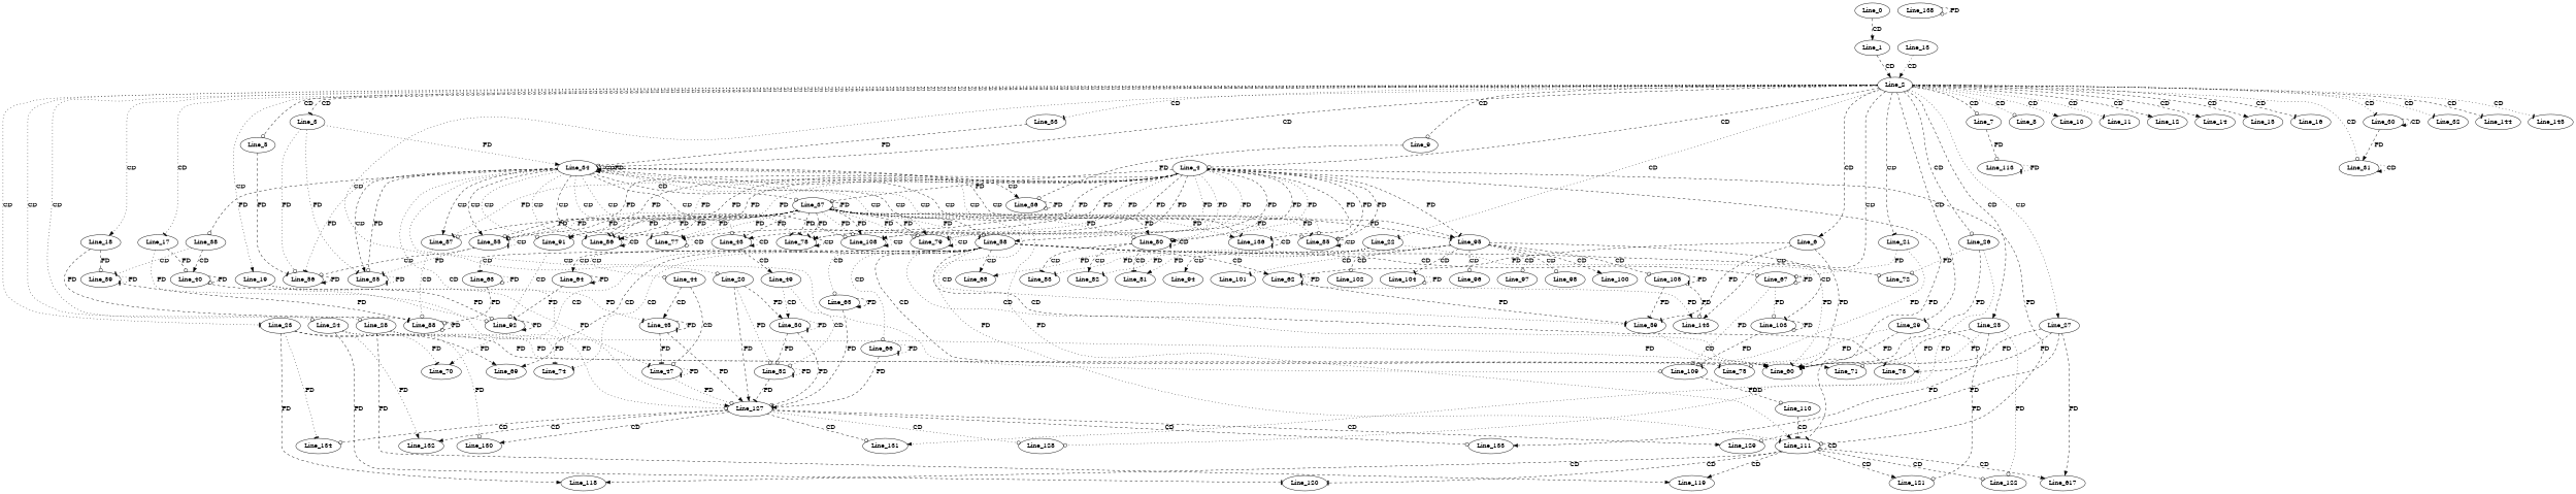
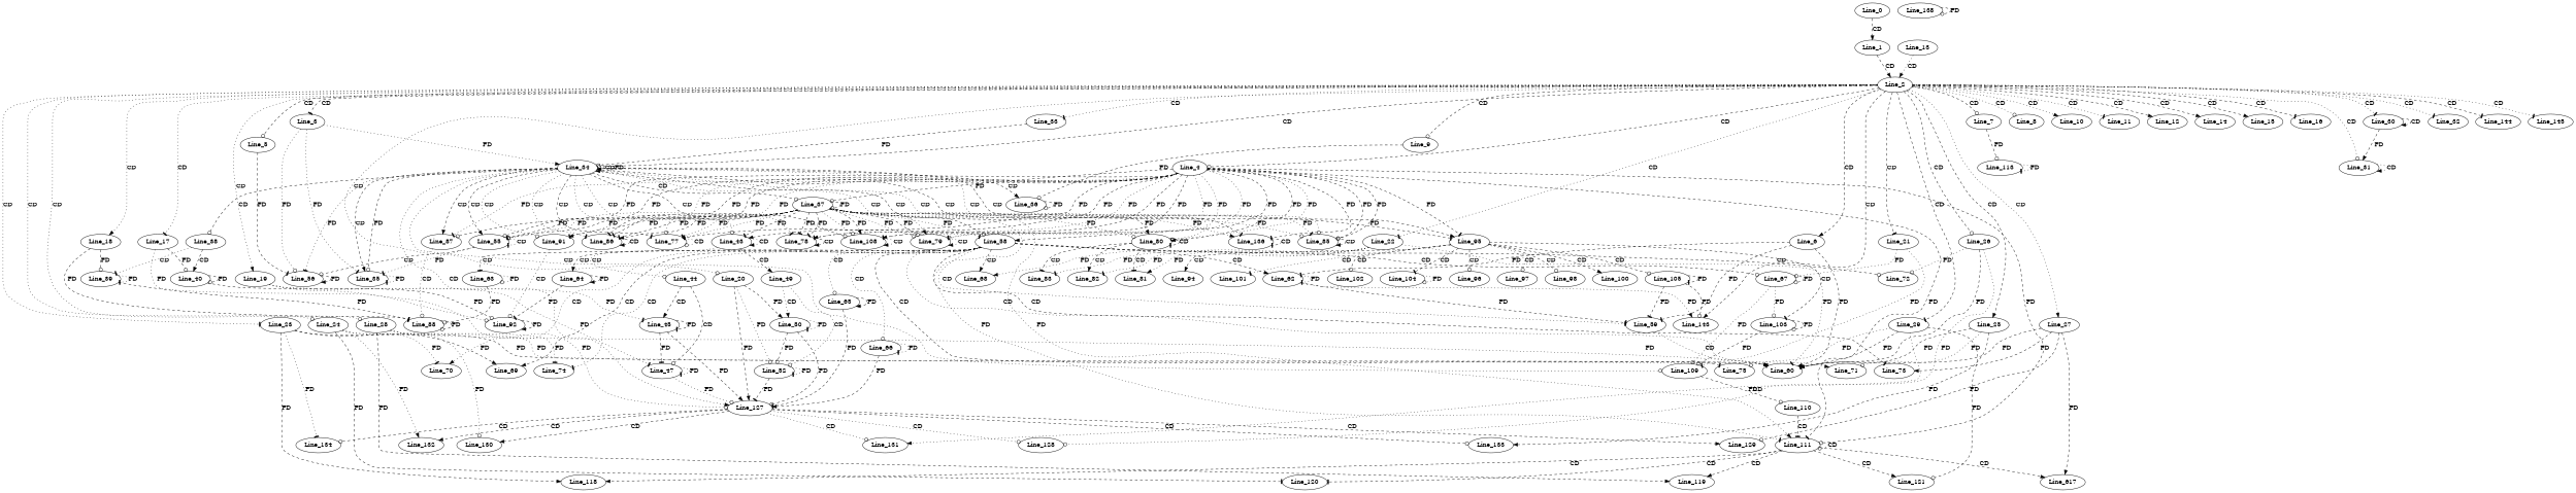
  digraph {
    edge [arrowhead=odot style=dashed]
    Line_0
    Line_1
    Line_2
    Line_3
    Line_4
    Line_5
    Line_6
    Line_7
    Line_8
    Line_9
    Line_10
    Line_11
    Line_12
    Line_14
    Line_15
    Line_16
    Line_17
    Line_18
    Line_19
    Line_20
    Line_21
    Line_22
    Line_23
    Line_24
    Line_25
    Line_26
    Line_27
    Line_28
    Line_29
    Line_30
    Line_31
    Line_32
    Line_33
    Line_34
    Line_143
    Line_144
    Line_145
    Line_35
    Line_56
    Line_37
    Line_43
    Line_55
    Line_58
    Line_77
    Line_78
    Line_79
    Line_80
    Line_85
    Line_86
    Line_87
    Line_91
    Line_95
    Line_108
    Line_111
    Line_136
    Line_59
    Line_60
    Line_62
    Line_113
    Line_36
    Line_13
    Line_40
    Line_92
    Line_39
    Line_88
    Line_45
    Line_47
    Line_127
    Line_50
    Line_52
    Line_67
    Line_109
    Line_68
    Line_81
    Line_82
    Line_83
    Line_69
    Line_118
    Line_134
    Line_70
    Line_120
    Line_132
    Line_71
-   Line_122
    Line_133
    Line_72
    Line_128
    Line_73
    n89 [label=Line_617]
    Line_129
    Line_74
    Line_119
    Line_130
    Line_75
    Line_121
    Line_131
    Line_38
    Line_44
    Line_49
    Line_63
    Line_64
    Line_65
    Line_66
    Line_103
    Line_96
    Line_97
    Line_98
    n108 [label=Line_94]
    Line_100
    Line_101
    Line_102
    Line_104
    Line_105
    Line_110
    Line_138
    Line_0 -> Line_1 [arrowhead=normal label=CD]
    Line_1 -> Line_2 [arrowhead=normal label=CD]
    Line_2 -> Line_3 [arrowhead=tee label=CD]
    Line_2 -> Line_4 [label=CD]
    Line_2 -> Line_5 [label=CD]
    Line_2 -> Line_6 [arrowhead=normal label=CD]
    Line_2 -> Line_7 [label=CD]
    Line_2 -> Line_8 [label=CD style=dotted]
    Line_2 -> Line_9 [label=CD]
    Line_2 -> Line_10 [arrowhead=normal label=CD style=dotted]
    Line_2 -> Line_11 [arrowhead=tee label=CD style=dotted]
    Line_2 -> Line_12 [arrowhead=normal label=CD]
    Line_2 -> Line_14 [arrowhead=normal label=CD]
    Line_2 -> Line_15 [arrowhead=normal label=CD]
    Line_2 -> Line_16 [arrowhead=tee label=CD]
    Line_2 -> Line_17 [arrowhead=tee label=CD style=dotted]
    Line_2 -> Line_18 [arrowhead=normal label=CD style=dotted]
    Line_2 -> Line_19 [arrowhead=normal label=CD style=dotted]
    Line_2 -> Line_20 [label=CD style=dotted]
    Line_2 -> Line_21 [arrowhead=tee label=CD]
    Line_2 -> Line_22 [arrowhead=tee label=CD style=dotted]
    Line_2 -> Line_23 [arrowhead=tee label=CD style=dotted]
    Line_2 -> Line_24 [label=CD style=dotted]
    Line_2 -> Line_25 [arrowhead=normal label=CD]
    Line_2 -> Line_26 [label=CD]
    Line_2 -> Line_27 [arrowhead=normal label=CD style=dotted]
    Line_2 -> Line_28 [label=CD style=dotted]
    Line_2 -> Line_29 [arrowhead=tee label=CD]
    Line_2 -> Line_30 [arrowhead=tee label=CD style=dotted]
    Line_2 -> Line_31 [label=CD style=dotted]
    Line_2 -> Line_32 [arrowhead=tee label=CD style=dotted]
    Line_2 -> Line_33 [arrowhead=tee label=CD style=dotted]
    Line_2 -> Line_34 [label=CD]
    Line_2 -> Line_143 [arrowhead=normal label=CD]
    Line_2 -> Line_144 [arrowhead=tee label=CD]
    Line_2 -> Line_145 [arrowhead=tee label=CD style=dotted]
    Line_3 -> Line_34 [arrowhead=normal label=FD style=dotted]
    Line_3 -> Line_35 [arrowhead=tee label=FD style=dotted]
    Line_3 -> Line_56 [label=FD style=dotted]
    Line_4 -> Line_37 [label=FD]
    Line_4 -> Line_43 [arrowhead=normal label=FD]
    Line_4 -> Line_55 [label=FD]
    Line_4 -> Line_55 [arrowhead=tee label=FD]
    Line_4 -> Line_58 [arrowhead=normal label=FD]
    Line_4 -> Line_77 [label=FD style=dotted]
    Line_4 -> Line_77 [arrowhead=tee label=FD]
    Line_4 -> Line_78 [arrowhead=tee label=FD]
    Line_4 -> Line_78 [arrowhead=normal label=FD style=dotted]
    Line_4 -> Line_79 [arrowhead=tee label=FD style=dotted]
    Line_4 -> Line_79 [label=FD style=dotted]
    Line_4 -> Line_80 [arrowhead=normal label=FD]
    Line_4 -> Line_80 [label=FD style=dotted]
    Line_4 -> Line_85 [label=FD]
    Line_4 -> Line_85 [label=FD]
    Line_4 -> Line_86 [arrowhead=tee label=FD]
    Line_4 -> Line_86 [arrowhead=tee label=FD]
    Line_4 -> Line_87 [arrowhead=tee label=FD style=dotted]
    Line_4 -> Line_91 [arrowhead=normal label=FD style=dotted]
    Line_4 -> Line_95 [arrowhead=tee label=FD]
    Line_4 -> Line_108 [arrowhead=tee label=FD]
    Line_4 -> Line_108 [arrowhead=normal label=FD style=dotted]
    Line_4 -> Line_111 [label=FD]
    Line_4 -> Line_111 [arrowhead=tee label=FD]
    Line_4 -> Line_136 [arrowhead=tee label=FD]
    Line_5 -> Line_56 [arrowhead=tee label=FD]
    Line_6 -> Line_59 [arrowhead=tee label=FD]
    Line_6 -> Line_60 [arrowhead=normal label=FD]
    Line_6 -> Line_62 [arrowhead=tee label=FD]
    Line_7 -> Line_113 [label=FD]
    Line_9 -> Line_36 [label=FD]
    Line_17 -> Line_40 [label=FD]
    Line_17 -> Line_92 [label=FD style=dotted]
    Line_18 -> Line_39 [label=FD]
    Line_18 -> Line_88 [arrowhead=tee label=FD]
    Line_19 -> Line_45 [arrowhead=tee label=FD style=dotted]
    Line_19 -> Line_47 [arrowhead=tee label=FD style=dotted]
    Line_19 -> Line_127 [label=FD style=dotted]
    Line_20 -> Line_127 [arrowhead=normal label=FD]
    Line_20 -> Line_50 [arrowhead=normal label=FD]
    Line_20 -> Line_52 [label=FD style=dotted]
    Line_21 -> Line_67 [label=FD style=dotted]
    Line_21 -> Line_109 [arrowhead=tee label=FD style=dotted]
    Line_22 -> Line_60 [arrowhead=tee label=FD style=dotted]
    Line_22 -> Line_68 [arrowhead=normal label=FD style=dotted]
    Line_22 -> Line_81 [arrowhead=normal label=FD style=dotted]
    Line_22 -> Line_82 [arrowhead=tee label=FD style=dotted]
    Line_22 -> Line_83 [arrowhead=tee label=FD style=dotted]
    Line_23 -> Line_60 [arrowhead=normal label=FD]
    Line_23 -> Line_69 [arrowhead=normal label=FD]
    Line_23 -> Line_118 [arrowhead=normal label=FD]
    Line_23 -> Line_134 [arrowhead=tee label=FD style=dotted]
    Line_24 -> Line_60 [arrowhead=normal label=FD style=dotted]
    Line_24 -> Line_70 [arrowhead=tee label=FD style=dotted]
    Line_24 -> Line_120 [arrowhead=tee label=FD]
    Line_24 -> Line_132 [arrowhead=normal label=FD style=dotted]
    Line_25 -> Line_60 [arrowhead=normal label=FD]
    Line_25 -> Line_71 [label=FD style=dotted]
-   Line_25 -> Line_122 [label=FD style=dotted]
    Line_25 -> Line_133 [arrowhead=normal label=FD]
    Line_26 -> Line_60 [arrowhead=tee label=FD]
    Line_26 -> Line_72 [label=FD style=dotted]
    Line_26 -> Line_128 [label=FD style=dotted]
    Line_27 -> Line_60 [arrowhead=tee label=FD]
    Line_27 -> Line_73 [arrowhead=normal label=FD]
    Line_27 -> n89 [arrowhead=normal label=FD]
    Line_27 -> Line_129 [label=FD]
    Line_28 -> Line_60 [arrowhead=normal label=FD style=dotted]
    Line_28 -> Line_74 [arrowhead=tee label=FD style=dotted]
    Line_28 -> Line_119 [arrowhead=normal label=FD]
    Line_28 -> Line_130 [label=FD style=dotted]
    Line_29 -> Line_60 [arrowhead=normal label=FD]
    Line_29 -> Line_75 [label=FD style=dotted]
    Line_29 -> Line_121 [label=FD]
    Line_29 -> Line_131 [arrowhead=normal label=FD style=dotted]
    Line_30 -> Line_30 [arrowhead=normal label=CD]
    Line_30 -> Line_31 [arrowhead=normal label=FD]
    Line_31 -> Line_31 [arrowhead=normal label=CD style=dotted]
    Line_33 -> Line_34 [label=FD]
    Line_34 -> Line_34 [arrowhead=normal label=CD style=dotted]
    Line_34 -> Line_34 [arrowhead=normal label=FD style=dotted]
    Line_34 -> Line_35 [arrowhead=normal label=CD]
    Line_34 -> Line_35 [label=FD]
    Line_34 -> Line_56 [arrowhead=tee label=FD style=dotted]
    Line_34 -> Line_37 [label=CD]
    Line_34 -> Line_43 [label=CD style=dotted]
    Line_34 -> Line_55 [arrowhead=normal label=CD]
    Line_34 -> Line_58 [label=CD]
    Line_34 -> Line_77 [arrowhead=tee label=CD]
    Line_34 -> Line_78 [arrowhead=tee label=CD style=dotted]
    Line_34 -> Line_79 [arrowhead=normal label=CD style=dotted]
    Line_34 -> Line_80 [label=CD style=dotted]
    Line_34 -> Line_85 [label=CD style=dotted]
    Line_34 -> Line_86 [arrowhead=tee label=CD style=dotted]
    Line_34 -> Line_87 [arrowhead=normal label=CD]
    Line_34 -> Line_91 [label=CD style=dotted]
    Line_34 -> Line_95 [arrowhead=normal label=CD]
    Line_34 -> Line_108 [label=CD]
    Line_34 -> Line_136 [arrowhead=tee label=CD]
    Line_34 -> Line_36 [arrowhead=normal label=CD]
    Line_34 -> Line_127 [arrowhead=normal label=CD style=dotted]
    Line_34 -> Line_109 [label=CD style=dotted]
-   Line_34 -> Line_38 [label=FD]
+   Line_34 -> Line_38 [label=CD]
    Line_35 -> Line_35 [arrowhead=tee label=FD style=dotted]
    Line_56 -> Line_56 [arrowhead=normal label=FD]
    Line_37 -> Line_37 [label=FD]
    Line_37 -> Line_43 [arrowhead=tee label=FD]
    Line_37 -> Line_55 [label=FD]
    Line_37 -> Line_55 [label=FD style=dotted]
    Line_37 -> Line_58 [arrowhead=tee label=FD style=dotted]
    Line_37 -> Line_77 [arrowhead=tee label=FD style=dotted]
    Line_37 -> Line_77 [arrowhead=tee label=FD style=dotted]
    Line_37 -> Line_78 [arrowhead=tee label=FD]
    Line_37 -> Line_78 [arrowhead=tee label=FD]
    Line_37 -> Line_79 [label=FD style=dotted]
    Line_37 -> Line_79 [label=FD]
    Line_37 -> Line_80 [arrowhead=normal label=FD]
    Line_37 -> Line_80 [label=FD style=dotted]
    Line_37 -> Line_85 [arrowhead=tee label=FD style=dotted]
    Line_37 -> Line_85 [label=FD style=dotted]
    Line_37 -> Line_86 [arrowhead=tee label=FD]
    Line_37 -> Line_86 [arrowhead=normal label=FD]
    Line_37 -> Line_87 [label=FD]
    Line_37 -> Line_91 [arrowhead=tee label=FD]
    Line_37 -> Line_95 [arrowhead=tee label=FD]
    Line_37 -> Line_108 [label=FD style=dotted]
    Line_37 -> Line_108 [arrowhead=normal label=FD]
    Line_37 -> Line_111 [arrowhead=normal label=FD style=dotted]
    Line_37 -> Line_111 [arrowhead=tee label=FD style=dotted]
    Line_37 -> Line_136 [arrowhead=normal label=FD style=dotted]
    Line_43 -> Line_43 [arrowhead=normal label=CD style=dotted]
    Line_43 -> Line_44 [label=CD style=dotted]
    Line_43 -> Line_49 [arrowhead=normal label=CD]
    Line_55 -> Line_35 [arrowhead=tee label=FD style=dotted]
    Line_55 -> Line_56 [label=CD]
    Line_55 -> Line_55 [arrowhead=tee label=CD style=dotted]
    Line_58 -> Line_59 [arrowhead=tee label=CD style=dotted]
    Line_58 -> Line_62 [arrowhead=normal label=CD]
    Line_58 -> Line_67 [label=CD]
    Line_58 -> Line_68 [arrowhead=normal label=CD]
    Line_58 -> Line_69 [arrowhead=normal label=CD]
    Line_58 -> Line_70 [arrowhead=normal label=CD style=dotted]
    Line_58 -> Line_71 [arrowhead=normal label=CD style=dotted]
    Line_58 -> Line_72 [label=CD]
    Line_58 -> Line_73 [arrowhead=tee label=CD]
    Line_58 -> Line_74 [arrowhead=tee label=CD style=dotted]
    Line_58 -> Line_75 [arrowhead=tee label=CD]
    Line_58 -> Line_63 [arrowhead=tee label=CD]
    Line_58 -> Line_64 [arrowhead=normal label=CD]
    Line_58 -> Line_65 [label=CD style=dotted]
    Line_58 -> Line_66 [label=CD style=dotted]
    Line_77 -> Line_77 [label=CD style=dotted]
    Line_78 -> Line_78 [arrowhead=normal label=CD]
    Line_79 -> Line_79 [arrowhead=normal label=CD style=dotted]
    Line_80 -> Line_80 [arrowhead=tee label=CD]
    Line_80 -> Line_81 [arrowhead=tee label=CD]
    Line_80 -> Line_82 [arrowhead=normal label=CD]
    Line_80 -> Line_83 [arrowhead=tee label=CD]
    Line_85 -> Line_85 [arrowhead=normal label=CD]
    Line_86 -> Line_86 [arrowhead=normal label=CD]
    Line_87 -> Line_88 [label=CD style=dotted]
    Line_91 -> Line_92 [label=CD style=dotted]
    Line_95 -> Line_103 [arrowhead=tee label=CD]
    Line_95 -> Line_96 [label=CD]
    Line_95 -> Line_97 [label=CD style=dotted]
    Line_95 -> Line_98 [label=CD]
    Line_95 -> n108 [arrowhead=normal label=CD]
    Line_95 -> Line_100 [arrowhead=normal label=CD]
    Line_95 -> Line_101 [arrowhead=tee label=CD style=dotted]
    Line_95 -> Line_102 [label=CD]
    Line_95 -> Line_104 [arrowhead=tee label=CD]
    Line_95 -> Line_105 [label=CD]
    Line_108 -> Line_108 [arrowhead=normal label=CD style=dotted]
    Line_111 -> Line_111 [label=CD style=dotted]
    Line_111 -> Line_118 [arrowhead=normal label=CD]
    Line_111 -> Line_120 [arrowhead=tee label=CD]
-   Line_111 -> Line_122 [label=CD]
    Line_111 -> n89 [arrowhead=normal label=CD]
    Line_111 -> Line_119 [arrowhead=normal label=CD]
    Line_111 -> Line_121 [arrowhead=normal label=CD]
    Line_136 -> Line_136 [arrowhead=tee label=CD]
    Line_59 -> Line_60 [arrowhead=tee label=CD style=dotted]
    Line_62 -> Line_143 [arrowhead=normal label=FD style=dotted]
    Line_62 -> Line_59 [arrowhead=tee label=FD]
    Line_62 -> Line_62 [arrowhead=tee label=FD style=dotted]
    Line_113 -> Line_113 [arrowhead=tee label=FD style=dotted]
    Line_36 -> Line_36 [label=FD]
    Line_13 -> Line_2 [arrowhead=normal label=CD style=dotted]
    Line_40 -> Line_40 [label=FD]
    Line_40 -> Line_92 [label=FD]
    Line_92 -> Line_92 [arrowhead=normal label=FD]
    Line_39 -> Line_39 [arrowhead=tee label=FD style=dotted]
    Line_39 -> Line_88 [arrowhead=tee label=FD]
    Line_88 -> Line_88 [label=FD]
    Line_45 -> Line_45 [arrowhead=tee label=FD]
    Line_45 -> Line_47 [arrowhead=tee label=FD]
    Line_45 -> Line_127 [arrowhead=normal label=FD]
    Line_47 -> Line_47 [arrowhead=tee label=FD style=dotted]
    Line_47 -> Line_127 [label=FD style=dotted]
    Line_127 -> Line_134 [label=CD]
    Line_127 -> Line_132 [arrowhead=normal label=CD]
    Line_127 -> Line_133 [label=CD]
    Line_127 -> Line_128 [label=CD style=dotted]
    Line_127 -> Line_129 [arrowhead=normal label=CD]
    Line_127 -> Line_130 [arrowhead=normal label=CD]
-   Line_127 -> Line_131 [label=CD]
+   Line_127 -> Line_131 [label=CD style=dotted]
    Line_50 -> Line_127 [label=FD]
    Line_50 -> Line_50 [arrowhead=tee label=FD style=dotted]
    Line_50 -> Line_52 [label=FD]
    Line_52 -> Line_127 [arrowhead=tee label=FD]
    Line_52 -> Line_52 [arrowhead=tee label=FD style=dotted]
    Line_67 -> Line_67 [label=FD]
    Line_67 -> Line_109 [label=FD style=dotted]
    Line_67 -> Line_103 [label=FD style=dotted]
    Line_109 -> Line_110 [label=CD]
    Line_38 -> Line_40 [arrowhead=normal label=CD]
    Line_38 -> Line_39 [arrowhead=tee label=CD style=dotted]
    Line_44 -> Line_45 [arrowhead=normal label=CD]
    Line_44 -> Line_47 [label=CD]
    Line_49 -> Line_50 [arrowhead=normal label=CD style=dotted]
    Line_49 -> Line_52 [label=CD style=dotted]
    Line_63 -> Line_88 [label=FD]
    Line_63 -> Line_63 [label=FD style=dotted]
    Line_64 -> Line_92 [arrowhead=tee label=FD]
    Line_64 -> Line_64 [arrowhead=normal label=FD]
    Line_65 -> Line_127 [arrowhead=tee label=FD]
    Line_65 -> Line_65 [arrowhead=normal label=FD]
    Line_66 -> Line_127 [arrowhead=normal label=FD]
    Line_66 -> Line_66 [arrowhead=tee label=FD style=dotted]
    Line_103 -> Line_109 [label=FD]
    Line_103 -> Line_103 [label=FD]
    Line_104 -> Line_104 [label=FD style=dotted]
    Line_105 -> Line_143 [label=FD]
    Line_105 -> Line_59 [arrowhead=tee label=FD]
    Line_105 -> Line_105 [arrowhead=tee label=FD]
    Line_110 -> Line_111 [arrowhead=tee label=CD]
    Line_138 -> Line_138 [label=FD]
  }
